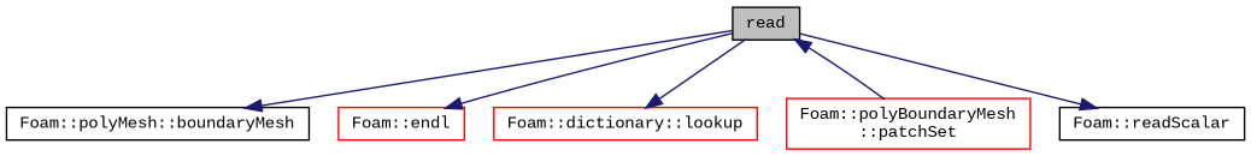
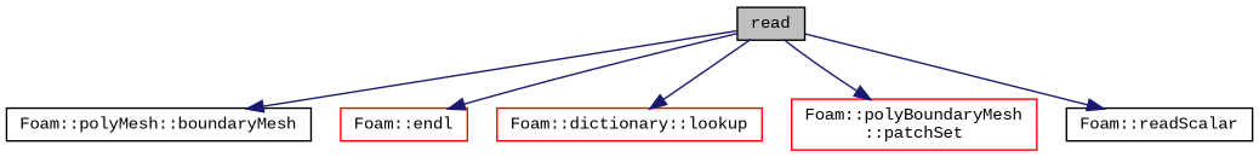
  digraph {
    fontname="Liberation Mono"
    rankdir=TB
    node [color=black fontname="Liberation Mono" fontsize=10 shape=record]
    edge [color=midnightblue fontname="Liberation Mono" fontsize=10 labelfontname=FreeSans labelfontsize=10 style=solid]
    n1 [fillcolor=grey75 fontcolor=black height=0.2 label=read style=filled width=0.4]
    n2 [height=0.2 label="Foam::polyMesh::boundaryMesh" width=0.4]
    n3 [color=red height=0.2 label="Foam::endl" width=0.4]
    n4 [color=red height=0.2 label="Foam::dictionary::lookup" width=0.4]
    n5 [color=red height=0.2 label="Foam::polyBoundaryMesh\l::patchSet" width=0.4]
    n6 [height=0.2 label="Foam::readScalar" width=0.4]
    n1 -> n2
    n1 -> n3
    n1 -> n4
-   n5 -> n1
+   n1 -> n5
    n1 -> n6
  }
